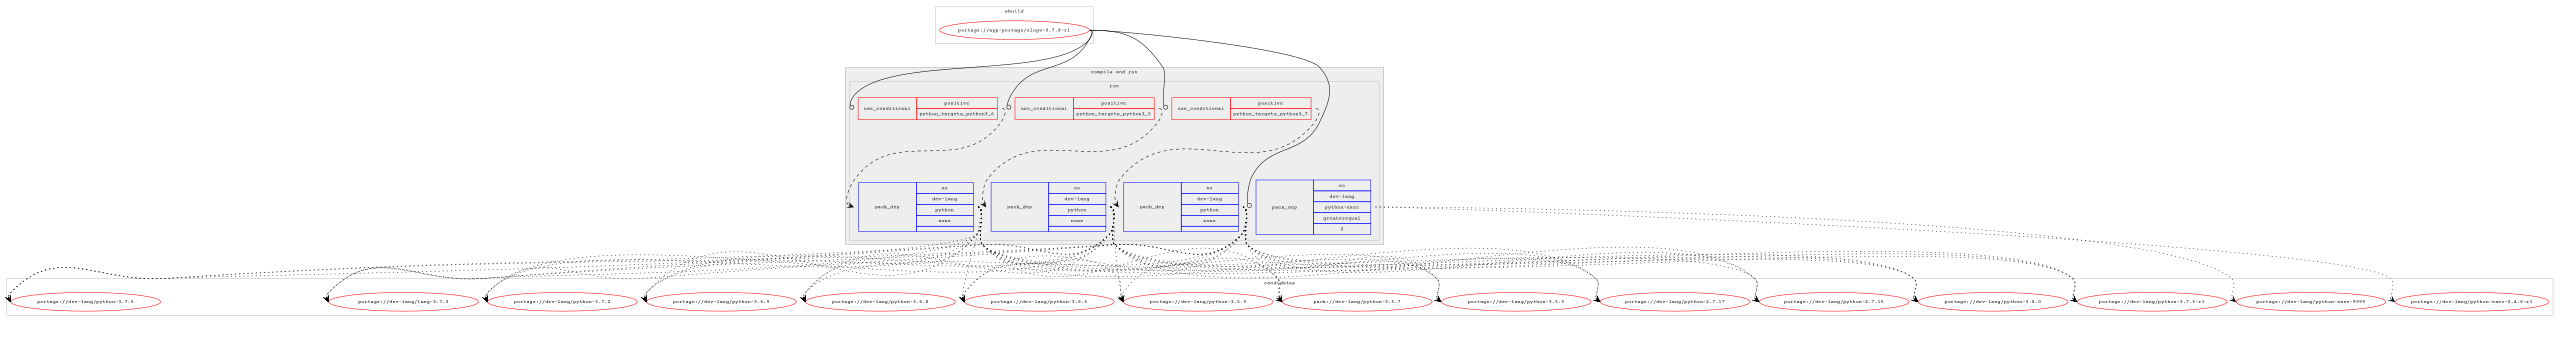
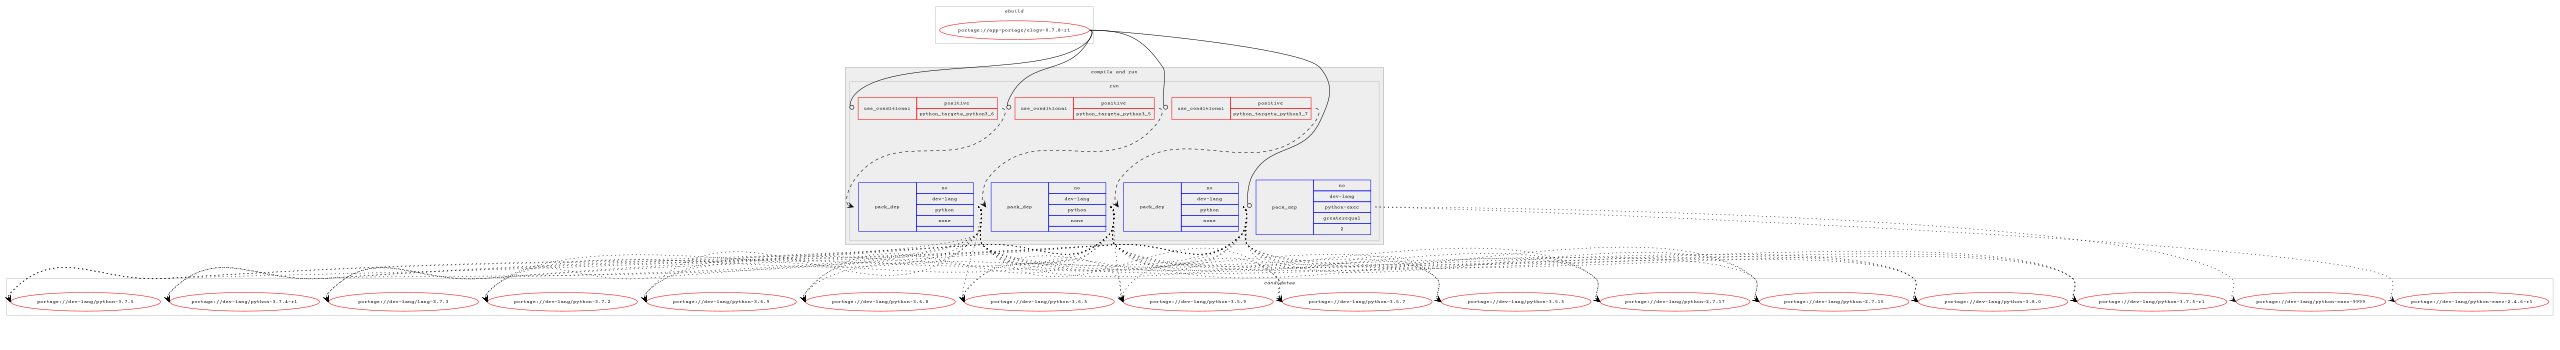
  digraph {
    compound=true
    concentrate=true
    fontname="Courier Prime"
    fontsize=10
    newrank=true
    rankdir=TB
    ranksep=1.5
    node [color=red fontname="Courier Prime" fontsize=10]
    edge [arrowhead=vee fontname="Courier Prime" headport=w style=dotted tailport=e weight=100]
    n1 [label="portage://app-portage/elogv-0.7.8-r1" width=4]
    n2 [color=blue label=<<TABLE BORDER="0" CELLBORDER="1" CELLSPACING="0" CELLPADDING="4" WIDTH="220"><TR><TD ROWSPAN="6" CELLPADDING="30">pack_dep</TD></TR><TR><TD WIDTH="110">no</TD></TR><TR><TD>dev-lang</TD></TR><TR><TD>python</TD></TR><TR><TD>none</TD></TR><TR><TD></TD></TR></TABLE>> shape=none]
    n3 [label=<<TABLE BORDER="0" CELLBORDER="1" CELLSPACING="0" CELLPADDING="4"><TR><TD ROWSPAN="3" CELLPADDING="10">use_conditional</TD></TR><TR><TD>positive</TD></TR><TR><TD>python_targets_python3_5</TD></TR></TABLE>> shape=none]
    n4 [color=blue label=<<TABLE BORDER="0" CELLBORDER="1" CELLSPACING="0" CELLPADDING="4" WIDTH="220"><TR><TD ROWSPAN="6" CELLPADDING="30">pack_dep</TD></TR><TR><TD WIDTH="110">no</TD></TR><TR><TD>dev-lang</TD></TR><TR><TD>python</TD></TR><TR><TD>none</TD></TR><TR><TD></TD></TR></TABLE>> shape=none]
    n5 [label=<<TABLE BORDER="0" CELLBORDER="1" CELLSPACING="0" CELLPADDING="4"><TR><TD ROWSPAN="3" CELLPADDING="10">use_conditional</TD></TR><TR><TD>positive</TD></TR><TR><TD>python_targets_python3_6</TD></TR></TABLE>> shape=none]
    n6 [color=blue label=<<TABLE BORDER="0" CELLBORDER="1" CELLSPACING="0" CELLPADDING="4" WIDTH="220"><TR><TD ROWSPAN="6" CELLPADDING="30">pack_dep</TD></TR><TR><TD WIDTH="110">no</TD></TR><TR><TD>dev-lang</TD></TR><TR><TD>python</TD></TR><TR><TD>none</TD></TR><TR><TD></TD></TR></TABLE>> shape=none]
    n7 [label=<<TABLE BORDER="0" CELLBORDER="1" CELLSPACING="0" CELLPADDING="4"><TR><TD ROWSPAN="3" CELLPADDING="10">use_conditional</TD></TR><TR><TD>positive</TD></TR><TR><TD>python_targets_python3_7</TD></TR></TABLE>> shape=none]
    n8 [color=blue label=<<TABLE BORDER="0" CELLBORDER="1" CELLSPACING="0" CELLPADDING="4" WIDTH="220"><TR><TD ROWSPAN="6" CELLPADDING="30">pack_dep</TD></TR><TR><TD WIDTH="110">no</TD></TR><TR><TD>dev-lang</TD></TR><TR><TD>python-exec</TD></TR><TR><TD>greaterequal</TD></TR><TR><TD>2</TD></TR></TABLE>> shape=none]
    n9 [label="portage://dev-lang/python-2.7.15" width=4]
    n10 [label="portage://dev-lang/python-2.7.17" width=4]
    n11 [label="portage://dev-lang/python-3.5.5" width=4]
-   n12 [label="pack://dev-lang/python-3.5.7" width=4]
+   n12 [label="portage://dev-lang/python-3.5.7" width=4]
    n13 [label="portage://dev-lang/python-3.5.9" width=4]
    n14 [label="portage://dev-lang/python-3.6.5" width=4]
    n15 [label="portage://dev-lang/python-3.6.8" width=4]
    n16 [label="portage://dev-lang/python-3.6.9" width=4]
    n17 [label="portage://dev-lang/python-3.7.2" width=4]
    n18 [label="portage://dev-lang/lang-3.7.3" width=4]
+   n19 [label="portage://dev-lang/python-3.7.4-r1" width=4]
    n20 [label="portage://dev-lang/python-3.7.5" width=4]
    n21 [label="portage://dev-lang/python-3.7.5-r1" width=4]
    n22 [label="portage://dev-lang/python-3.8.0" width=4]
    n23 [label="portage://dev-lang/python-exec-2.4.6-r1" width=4]
    n24 [label="portage://dev-lang/python-exec-9999" width=4]
    subgraph cluster_1 {
      color=gray
      label=<<i>ebuild</i>>
      rank=same
      n1
    }
    subgraph cluster_2 {
      color=gray
      label=<<i>dependencies</i>>
      subgraph cluster_3 {
        color=gray
        fillcolor="#eeeeee"
        label=<<i>compile</i>>
        style=filled
      }
      subgraph cluster_4 {
        color=gray
        fillcolor="#eeeeee"
        label=<<i>compile and run</i>>
        style=filled
      }
      subgraph cluster_5 {
        color=gray
        fillcolor="#eeeeee"
        label=<<i>run</i>>
        style=filled
        subgraph sub_6 {
          color=gray
          fillcolor="#eeeeee"
          label=<<i>run</i>>
          style=filled
          n3
          subgraph sub_7 {
            color=gray
            fillcolor="#eeeeee"
            label=<<i>run</i>>
            style=filled
            n2
          }
        }
        subgraph sub_8 {
          color=gray
          fillcolor="#eeeeee"
          label=<<i>run</i>>
          style=filled
          n5
          subgraph sub_9 {
            color=gray
            fillcolor="#eeeeee"
            label=<<i>run</i>>
            style=filled
            n4
          }
        }
        subgraph sub_10 {
          color=gray
          fillcolor="#eeeeee"
          label=<<i>run</i>>
          style=filled
          n7
          subgraph sub_11 {
            color=gray
            fillcolor="#eeeeee"
            label=<<i>run</i>>
            style=filled
            n6
          }
        }
        subgraph sub_12 {
          color=gray
          fillcolor="#eeeeee"
          label=<<i>run</i>>
          style=filled
          n8
        }
      }
    }
    subgraph cluster_13 {
      color=gray
      label=<<i>candidates</i>>
      rank=same
      subgraph sub_14 {
        color=black
        label=<<i>candidates</i>>
        nodesep=1
        rank=same
        n9
        n10
        n11
        n12
        n13
        n14
        n15
        n16
        n17
        n18
+       n19
        n20
        n21
        n22
      }
      subgraph sub_15 {
        color=black
        label=<<i>candidates</i>>
        nodesep=1
        rank=same
        n9
        n10
        n11
        n12
        n13
        n14
        n15
        n16
        n17
        n18
+       n19
        n20
        n21
        n22
      }
      subgraph sub_16 {
        color=black
        label=<<i>candidates</i>>
        nodesep=1
        rank=same
        n9
        n10
        n11
        n12
        n13
        n14
        n15
        n16
        n17
        n18
+       n19
        n20
        n21
        n22
      }
      subgraph sub_17 {
        color=black
        label=<<i>candidates</i>>
        nodesep=1
        rank=same
        n23
        n24
      }
    }
    n1 -> n3 [arrowhead=odot style=solid weight=20]
    n1 -> n5 [arrowhead=odot style=solid weight=20]
    n1 -> n7 [arrowhead=odot style=solid weight=20]
    n1 -> n8 [arrowhead=odot style=solid weight=20]
    n2 -> n9
    n2 -> n10
    n2 -> n11
    n2 -> n12
    n2 -> n13
    n2 -> n14
    n2 -> n15
    n2 -> n16
    n2 -> n17
    n2 -> n18
+   n2 -> n19
    n2 -> n20
    n2 -> n21
    n2 -> n22
    n3 -> n2 [style=dashed weight=20]
    n4 -> n9
    n4 -> n10
    n4 -> n11
    n4 -> n12
    n4 -> n13
    n4 -> n14
    n4 -> n15
    n4 -> n16
    n4 -> n17
    n4 -> n18
+   n4 -> n19
    n4 -> n20
    n4 -> n21
    n4 -> n22
    n5 -> n4 [style=dashed weight=20]
    n6 -> n9
    n6 -> n10
    n6 -> n11
    n6 -> n12
    n6 -> n13
    n6 -> n14
    n6 -> n15
    n6 -> n16
    n6 -> n17
    n6 -> n18
+   n6 -> n19
    n6 -> n20
    n6 -> n21
    n6 -> n22
    n7 -> n6 [style=dashed weight=20]
    n8 -> n23
    n8 -> n24
  }
